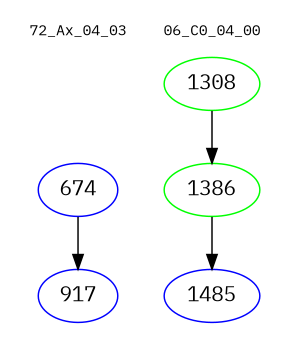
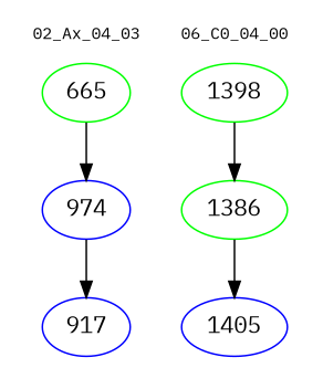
  digraph {
    fontname="IBM Plex Mono"
    node [color=green fontname="IBM Plex Mono"]
    edge [color=black fontname="IBM Plex Mono"]
-   n2 [color=blue label=674]
+   n1 [label=665]
+   n2 [color=blue label=974]
    n3 [color=blue label=917]
-   n4 [label=1308]
+   n4 [label=1398]
    n5 [label=1386]
-   n6 [color=blue label=1485]
+   n6 [color=blue label=1405]
    subgraph cluster_1 {
      color=white
      fontsize=10
-     label="72_Ax_04_03"
+     label="02_Ax_04_03"
+     n1
      n2
      n3
    }
    subgraph cluster_2 {
      color=white
      fontsize=10
      label="06_C0_04_00"
      n4
      n5
      n6
    }
+   n1 -> n2
    n2 -> n3
    n4 -> n5
    n5 -> n6
  }
